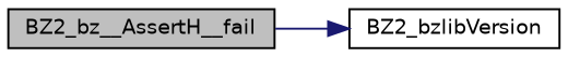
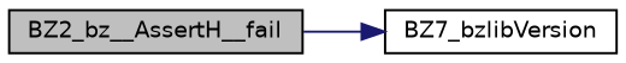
  digraph {
    rankdir=LR
    fontname="DejaVu Sans"
    node [color=black fontname="DejaVu Sans" fontsize=10 shape=record style=filled]
    n1 [fillcolor=grey75 fontcolor=black height=0.2 label=BZ2_bz__AssertH__fail width=0.4]
-   n2 [fillcolor=white height=0.2 label=BZ2_bzlibVersion width=0.4]
+   n2 [fillcolor=white height=0.2 label=BZ7_bzlibVersion width=0.4]
    n1 -> n2 [color=midnightblue fontname="DejaVu Sans" fontsize=10 labelfontname=Helvetica labelfontsize=10 style=solid]
  }
